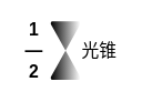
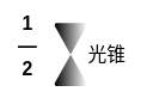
  <mxCell id="0" />
  <mxCell id="1" parent="0" />
  <mxCell id="2" value="" style="verticalLabelPosition=bottom;verticalAlign=top;html=1;shape=mxgraph.flowchart.collate;gradientDirection=west;gradientColor=#000000;strokeColor=none;" vertex="1" parent="1"><mxGeometry x="60" y="25" width="36" height="70" as="geometry" /></mxCell>
- <mxCell id="3" value="1&lt;br style=&quot;font-size: 21px;&quot;&gt;—&lt;br style=&quot;font-size: 21px;&quot;&gt;2" style="text;html=1;align=center;verticalAlign=middle;resizable=0;points=[];autosize=1;strokeWidth=4;fontSize=21;fontStyle=1" vertex="1" parent="1"><mxGeometry x="20" y="20" width="40" height="80" as="geometry" /></mxCell>
+ <mxCell id="3" value="1&lt;br style=&quot;font-size: 21px;&quot;&gt;—&lt;br style=&quot;font-size: 21px;&quot;&gt;2" style="text;html=1;align=center;verticalAlign=middle;resizable=0;points=[];autosize=1;strokeWidth=4;fontSize=21;fontStyle=1" vertex="1" parent="1"><mxGeometry x="10" y="10" width="40" height="80" as="geometry" /></mxCell>
  <mxCell id="4" value="光锥" style="text;html=1;align=center;verticalAlign=middle;resizable=0;points=[];autosize=1;fontSize=21;fontFamily=Verdana;" vertex="1" parent="1"><mxGeometry x="88" y="45" width="60" height="30" as="geometry" /></mxCell>
